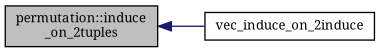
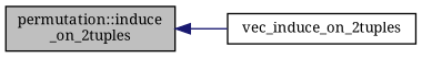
  digraph {
    rankdir=LR
    fontname="Noto Serif"
    node [color=black fontname="Noto Serif" fontsize=10 shape=record style=filled]
    n1 [fillcolor=grey75 fontcolor=black height=0.2 label="permutation::induce\l_on_2tuples" width=0.4]
-   n2 [fillcolor=white height=0.2 label=vec_induce_on_2induce width=0.4]
+   n2 [fillcolor=white height=0.2 label=vec_induce_on_2tuples width=0.4]
    n1 -> n2 [color=midnightblue dir=back fontname="Noto Serif" fontsize=10 labelfontname=Helvetica labelfontsize=10 style=solid]
  }
